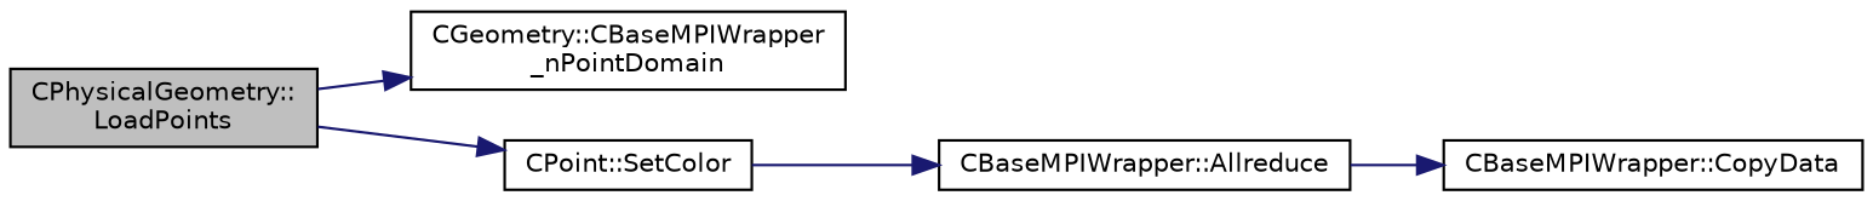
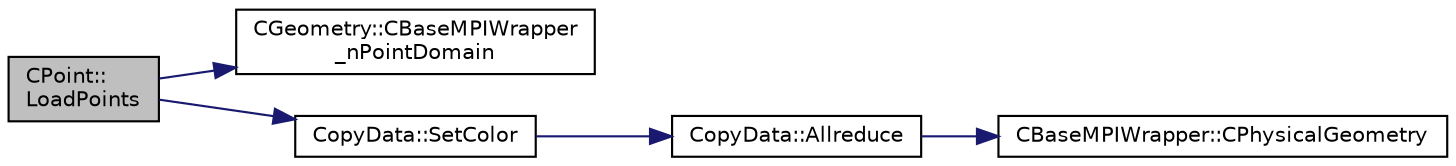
  digraph {
    rankdir=LR
    node [color=black fillcolor=white fontname=Helvetica fontsize=10 shape=record style=filled]
    edge [color=midnightblue fontname=Helvetica fontsize=10 labelfontname=Helvetica labelfontsize=10 style=solid]
-   n1 [fillcolor=grey75 fontcolor=black height=0.2 label="CPhysicalGeometry::\lLoadPoints" width=0.4]
+   n1 [fillcolor=grey75 fontcolor=black height=0.2 label="CPoint::\lLoadPoints" width=0.4]
    n2 [height=0.2 label="CGeometry::CBaseMPIWrapper\l_nPointDomain" width=0.4]
-   n3 [height=0.2 label="CPoint::SetColor" width=0.4]
-   n4 [height=0.2 label="CBaseMPIWrapper::Allreduce" width=0.4]
-   n5 [height=0.2 label="CBaseMPIWrapper::CopyData" width=0.4]
+   n3 [height=0.2 label="CopyData::SetColor" width=0.4]
+   n4 [height=0.2 label="CopyData::Allreduce" width=0.4]
+   n5 [height=0.2 label="CBaseMPIWrapper::CPhysicalGeometry" width=0.4]
    n1 -> n2
    n1 -> n3
    n3 -> n4
    n4 -> n5
  }
